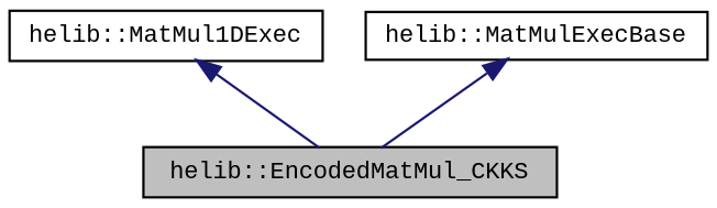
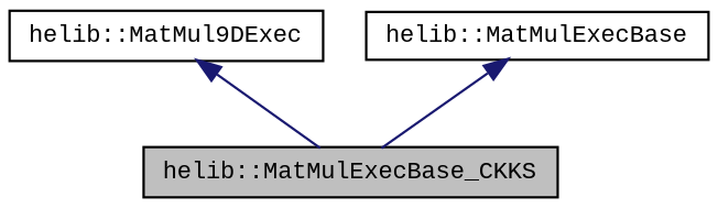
  digraph {
    fontname="Liberation Mono"
    node [color=black fillcolor=white fontname="Liberation Mono" fontsize=10 shape=record style=filled]
    edge [color=midnightblue dir=back fontname="Liberation Mono" fontsize=10 labelfontname=FreeSans labelfontsize=10 style=solid]
-   n1 [fillcolor=grey75 fontcolor=black height=0.2 label="helib::EncodedMatMul_CKKS" width=0.4]
-   n2 [height=0.2 label="helib::MatMul1DExec" width=0.4]
+   n1 [fillcolor=grey75 fontcolor=black height=0.2 label="helib::MatMulExecBase_CKKS" width=0.4]
+   n2 [height=0.2 label="helib::MatMul9DExec" width=0.4]
    n3 [height=0.2 label="helib::MatMulExecBase" width=0.4]
    n2 -> n1
    n3 -> n1
  }
